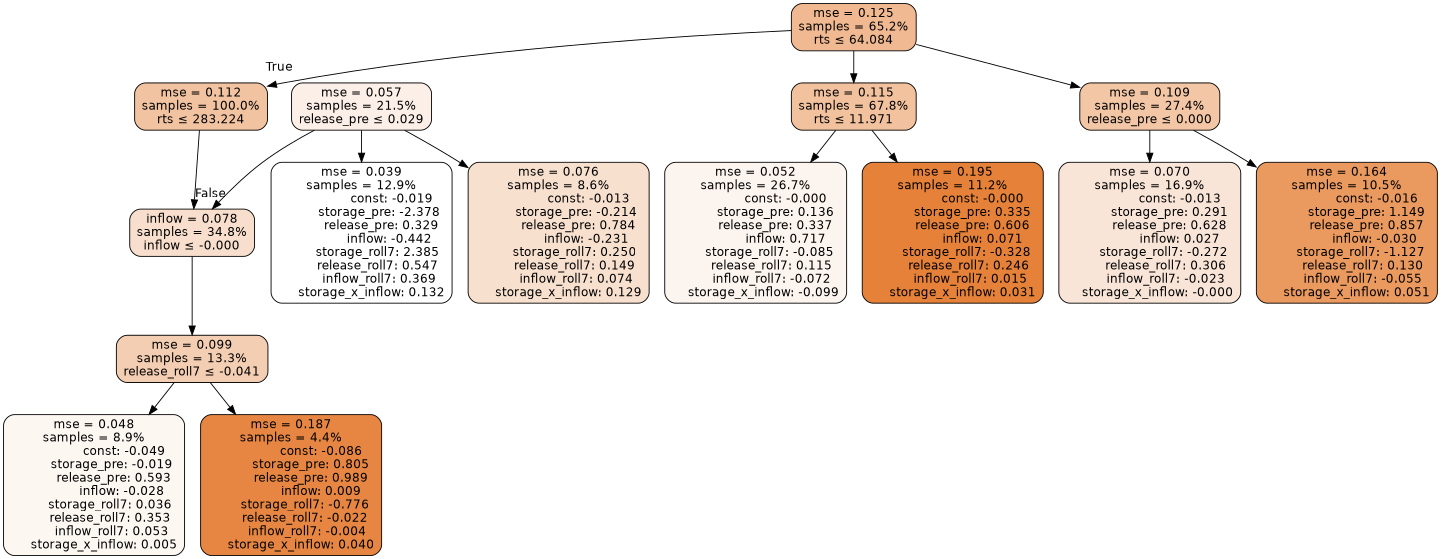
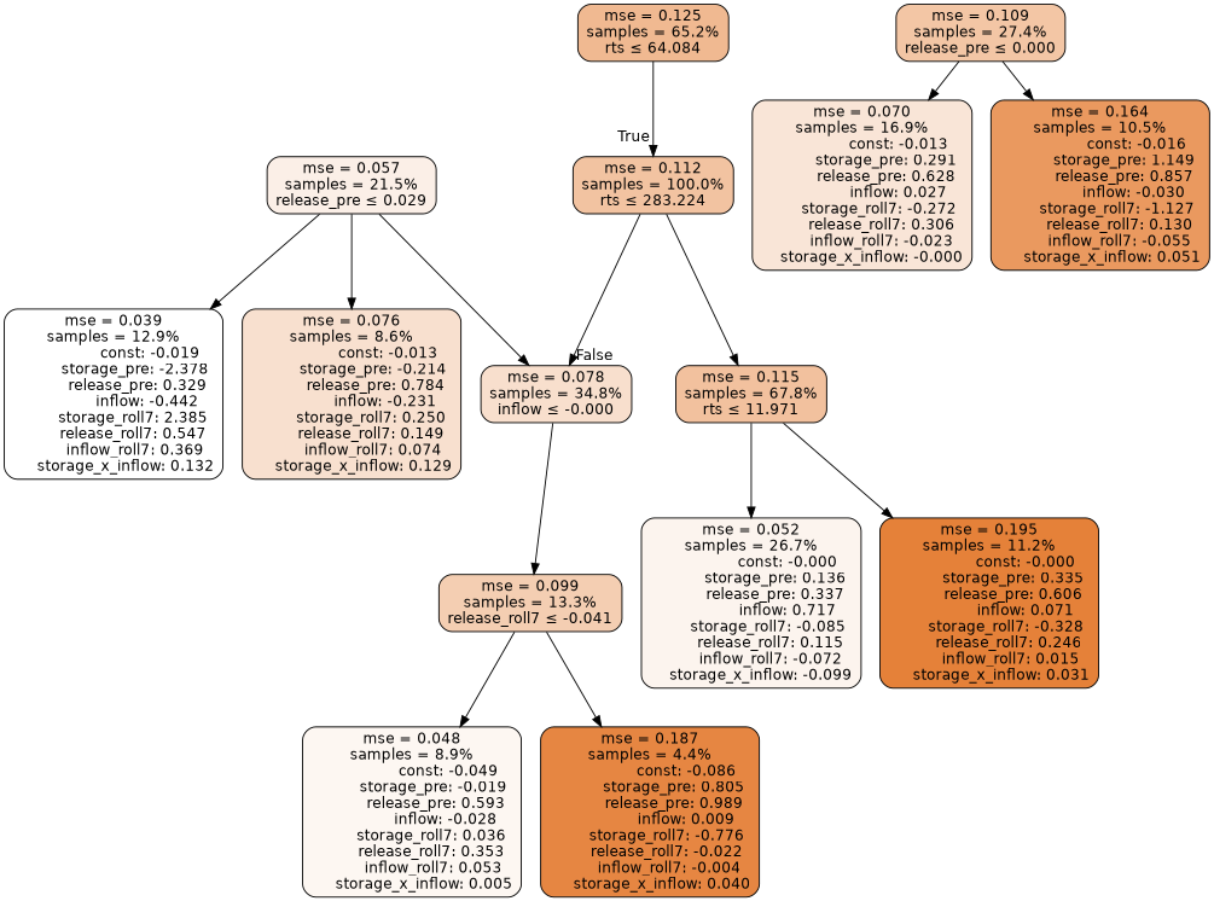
  digraph {
    node [color=black fontname=helvetica shape=rectangle style="filled, rounded"]
    edge [fontname=helvetica]
    n1 [fillcolor="#f2c3a1" label="mse = 0.112\nsamples = 100.0%\nrts &le; 283.224"]
-   n2 [fillcolor="#f8dfcd" label="inflow = 0.078\nsamples = 34.8%\ninflow &le; -0.000"]
+   n2 [fillcolor="#f8dfcd" label="mse = 0.078\nsamples = 34.8%\ninflow &le; -0.000"]
    n3 [fillcolor="#f0b991" label="mse = 0.125\nsamples = 65.2%\nrts &le; 64.084"]
    n4 [fillcolor="#f2c19e" label="mse = 0.115\nsamples = 67.8%\nrts &le; 11.971"]
    n5 [fillcolor="#f3c6a5" label="mse = 0.109\nsamples = 27.4%\nrelease_pre &le; 0.000"]
    n6 [fillcolor="#f4ceb2" label="mse = 0.099\nsamples = 13.3%\nrelease_roll7 &le; -0.041"]
    n7 [fillcolor="#fcf4ee" label="mse = 0.052\nsamples = 26.7%\n               const: -0.000\n          storage_pre: 0.136\n          release_pre: 0.337\n               inflow: 0.717\n       storage_roll7: -0.085\n        release_roll7: 0.115\n        inflow_roll7: -0.072\n    storage_x_inflow: -0.099"]
    n8 [fillcolor="#e58139" label="mse = 0.195\nsamples = 11.2%\n               const: -0.000\n          storage_pre: 0.335\n          release_pre: 0.606\n               inflow: 0.071\n       storage_roll7: -0.328\n        release_roll7: 0.246\n         inflow_roll7: 0.015\n     storage_x_inflow: 0.031"]
    n9 [fillcolor="#f9e5d7" label="mse = 0.070\nsamples = 16.9%\n               const: -0.013\n          storage_pre: 0.291\n          release_pre: 0.628\n               inflow: 0.027\n       storage_roll7: -0.272\n        release_roll7: 0.306\n        inflow_roll7: -0.023\n    storage_x_inflow: -0.000"]
    n10 [fillcolor="#ea995f" label="mse = 0.164\nsamples = 10.5%\n               const: -0.016\n          storage_pre: 1.149\n          release_pre: 0.857\n              inflow: -0.030\n       storage_roll7: -1.127\n        release_roll7: 0.130\n        inflow_roll7: -0.055\n     storage_x_inflow: 0.051"]
    n11 [fillcolor="#fbefe7" label="mse = 0.057\nsamples = 21.5%\nrelease_pre &le; 0.029"]
    n12 [fillcolor="#ffffff" label="mse = 0.039\nsamples = 12.9%\n               const: -0.019\n         storage_pre: -2.378\n          release_pre: 0.329\n              inflow: -0.442\n        storage_roll7: 2.385\n        release_roll7: 0.547\n         inflow_roll7: 0.369\n     storage_x_inflow: 0.132"]
    n13 [fillcolor="#f8e0cf" label="mse = 0.076\nsamples = 8.6%\n               const: -0.013\n         storage_pre: -0.214\n          release_pre: 0.784\n              inflow: -0.231\n        storage_roll7: 0.250\n        release_roll7: 0.149\n         inflow_roll7: 0.074\n     storage_x_inflow: 0.129"]
    n14 [fillcolor="#fdf7f2" label="mse = 0.048\nsamples = 8.9%\n               const: -0.049\n         storage_pre: -0.019\n          release_pre: 0.593\n              inflow: -0.028\n        storage_roll7: 0.036\n        release_roll7: 0.353\n         inflow_roll7: 0.053\n     storage_x_inflow: 0.005"]
    n15 [fillcolor="#e68642" label="mse = 0.187\nsamples = 4.4%\n               const: -0.086\n          storage_pre: 0.805\n          release_pre: 0.989\n               inflow: 0.009\n       storage_roll7: -0.776\n       release_roll7: -0.022\n        inflow_roll7: -0.004\n     storage_x_inflow: 0.040"]
    n1 -> n2 [headlabel=False labelangle=-45 labeldistance=2.5]
    n2 -> n6
    n3 -> n1 [headlabel=True labelangle=45 labeldistance=2.5]
-   n3 -> n4
-   n3 -> n5
+   n1 -> n4
    n4 -> n7
    n4 -> n8
    n5 -> n9
    n5 -> n10
    n6 -> n14
    n6 -> n15
    n11 -> n2
    n11 -> n12
    n11 -> n13
  }
